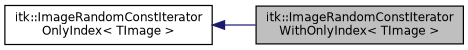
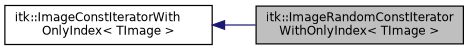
  digraph {
    rankdir=LR
    node [color=black fontname=Helvetica fontsize=10 shape=record style=filled]
    n1 [fillcolor=grey75 fontcolor=black height=0.2 label="itk::ImageRandomConstIterator\lWithOnlyIndex\< TImage \>" width=0.4]
-   n2 [fillcolor=white height=0.2 label="itk::ImageRandomConstIterator\lOnlyIndex\< TImage \>" width=0.4]
+   n2 [fillcolor=white height=0.2 label="itk::ImageConstIteratorWith\lOnlyIndex\< TImage \>" width=0.4]
    n2 -> n1 [color=midnightblue dir=back fontname=Helvetica fontsize=10 labelfontname=Helvetica labelfontsize=10 style=solid]
  }
